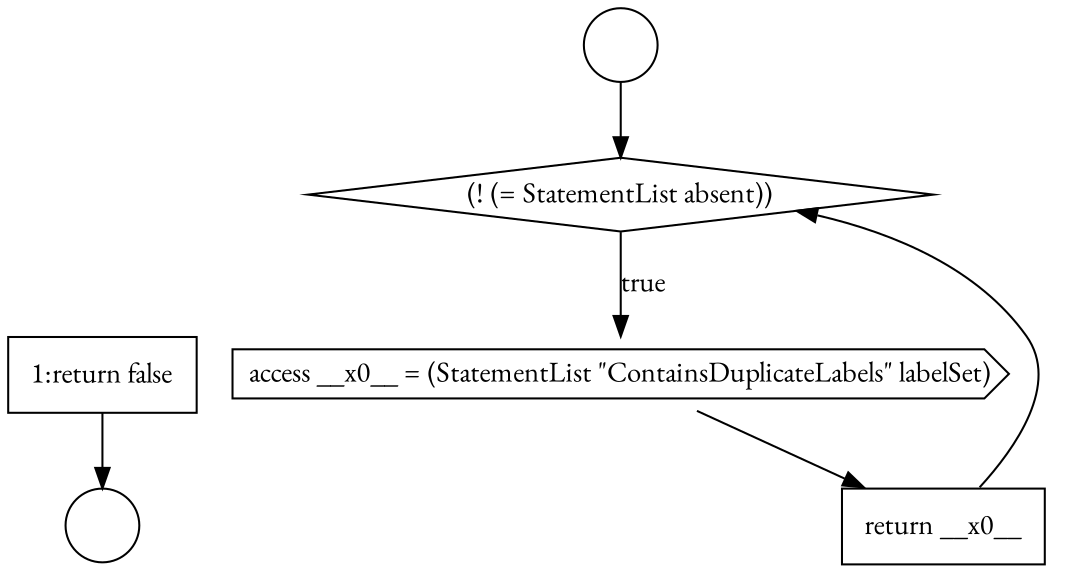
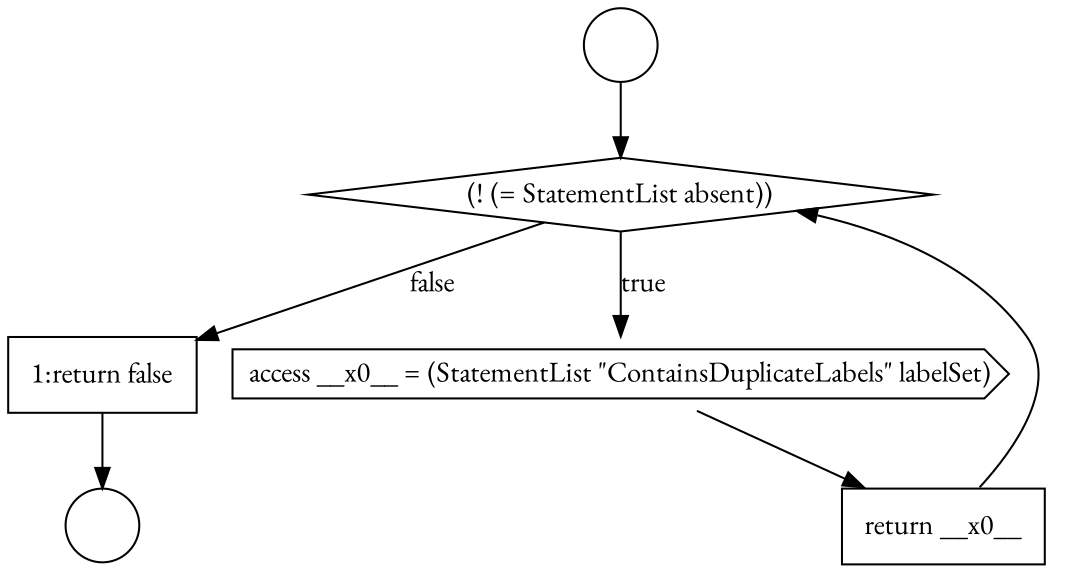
  digraph {
    fontname="EB Garamond"
    node [color=black fillcolor=white fontname="EB Garamond" shape=circle style=filled]
    edge [color=black fontname="EB Garamond"]
    n1 [label=" "]
    n2 [label=<<font color="black">(! (= StatementList absent))</font>> shape=diamond]
    n3 [label=<<font color="black">     <table border="0" cellborder="1" cellspacing="0" cellpadding="10">       <tr><td align="left">1:return false</td></tr>     </table>   </font>> margin=0 shape=none]
    n4 [label=<<font color="black">access __x0__ = (StatementList &quot;ContainsDuplicateLabels&quot; labelSet)</font>> shape=cds]
    n5 [label=<<font color="black">     <table border="0" cellborder="1" cellspacing="0" cellpadding="10">       <tr><td align="left">return __x0__</td></tr>     </table>   </font>> margin=0 shape=none]
    n6 [label=" "]
+   n2 -> n3 [label=<<font color="black">false</font>>]
    n2 -> n4 [label=<<font color="black">true</font>>]
    n3 -> n1
    n4 -> n5
    n5 -> n2
    n6 -> n2
  }
